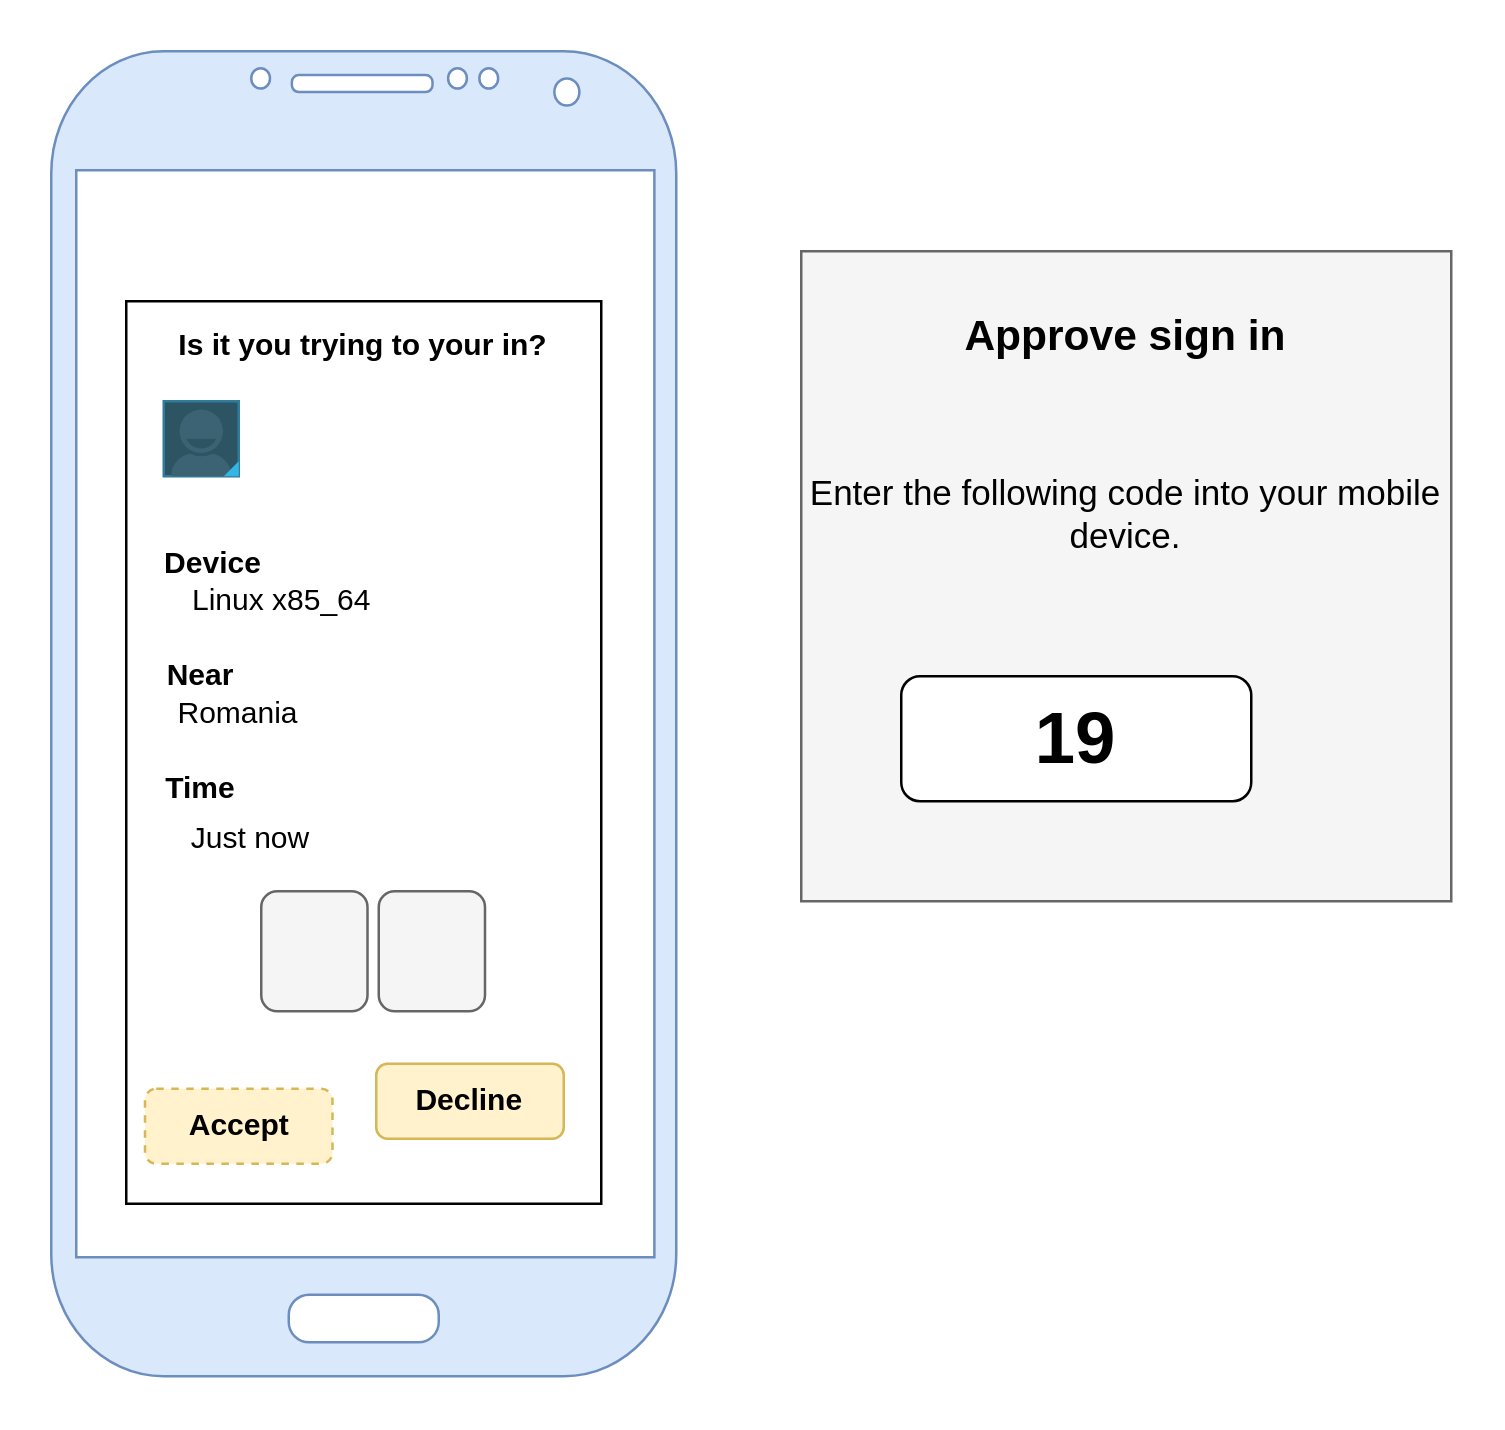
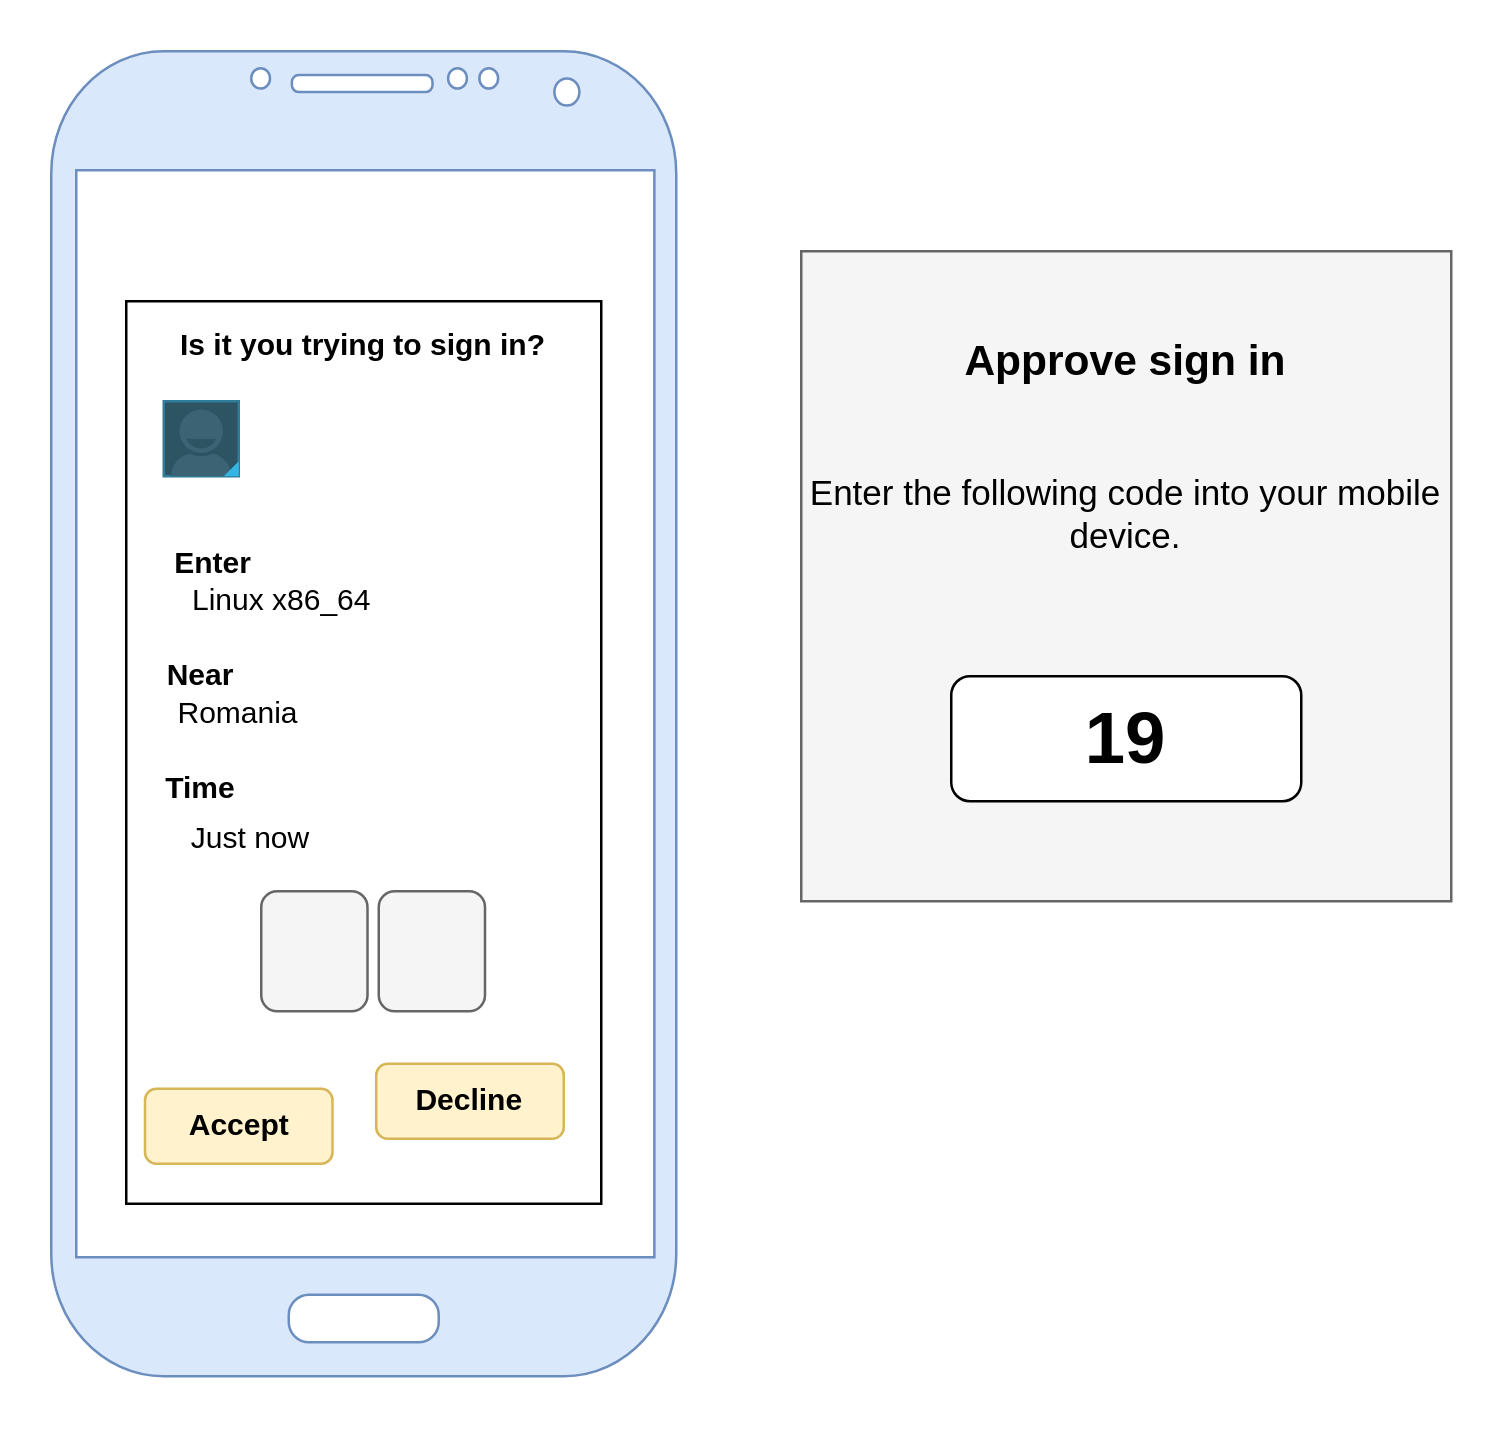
  <mxCell id="0" />
  <mxCell id="1" parent="0" />
  <mxCell id="2" value="" style="whiteSpace=wrap;html=1;aspect=fixed;fillColor=#f5f5f5;strokeColor=#666666;fontColor=#333333;" parent="1" vertex="1"><mxGeometry x="320" y="100" width="260" height="260" as="geometry" /></mxCell>
  <mxCell id="3" value="" style="verticalLabelPosition=bottom;verticalAlign=top;html=1;shadow=0;dashed=0;strokeWidth=1;shape=mxgraph.android.phone2;strokeColor=#6c8ebf;fillColor=#dae8fc;" parent="1" vertex="1"><mxGeometry x="20" y="20" width="250" height="530" as="geometry" /></mxCell>
  <mxCell id="4" value="" style="rounded=0;whiteSpace=wrap;html=1;" parent="1" vertex="1"><mxGeometry x="50" y="120" width="190" height="361" as="geometry" /></mxCell>
  <mxCell id="5" value="" style="verticalLabelPosition=bottom;verticalAlign=top;html=1;shadow=0;dashed=0;strokeWidth=1;shape=mxgraph.android.contact_badge_focused;sketch=0;" parent="1" vertex="1"><mxGeometry x="65" y="160" width="30" height="30" as="geometry" /></mxCell>
- <mxCell id="6" value="&lt;b&gt;Is it you trying to your in?&lt;/b&gt;&lt;div&gt;&lt;br&gt;&lt;/div&gt;" style="text;html=1;align=center;verticalAlign=middle;whiteSpace=wrap;rounded=0;" parent="1" vertex="1"><mxGeometry x="65" y="130" width="160" height="30" as="geometry" /></mxCell>
- <mxCell id="7" value="&lt;b&gt;Device&lt;/b&gt;" style="text;html=1;align=center;verticalAlign=middle;whiteSpace=wrap;rounded=0;" parent="1" vertex="1"><mxGeometry x="55" y="210" width="60" height="30" as="geometry" /></mxCell>
- <mxCell id="8" value="Linux x85_64" style="text;html=1;align=center;verticalAlign=middle;whiteSpace=wrap;rounded=0;" parent="1" vertex="1"><mxGeometry x="65" y="225" width="95" height="30" as="geometry" /></mxCell>
+ <mxCell id="6" value="&lt;b&gt;Is it you trying to sign in?&lt;/b&gt;&lt;div&gt;&lt;br&gt;&lt;/div&gt;" style="text;html=1;align=center;verticalAlign=middle;whiteSpace=wrap;rounded=0;" parent="1" vertex="1"><mxGeometry x="65" y="130" width="160" height="30" as="geometry" /></mxCell>
+ <mxCell id="7" value="&lt;b&gt;Enter&lt;/b&gt;" style="text;html=1;align=center;verticalAlign=middle;whiteSpace=wrap;rounded=0;" parent="1" vertex="1"><mxGeometry x="55" y="210" width="60" height="30" as="geometry" /></mxCell>
+ <mxCell id="8" value="Linux x86_64" style="text;html=1;align=center;verticalAlign=middle;whiteSpace=wrap;rounded=0;" parent="1" vertex="1"><mxGeometry x="65" y="225" width="95" height="30" as="geometry" /></mxCell>
  <mxCell id="9" value="&lt;b&gt;Near&lt;/b&gt;" style="text;html=1;align=center;verticalAlign=middle;whiteSpace=wrap;rounded=0;" parent="1" vertex="1"><mxGeometry x="50" y="255" width="60" height="30" as="geometry" /></mxCell>
  <mxCell id="10" value="Romania" style="text;html=1;align=center;verticalAlign=middle;whiteSpace=wrap;rounded=0;" parent="1" vertex="1"><mxGeometry x="65" y="270" width="60" height="30" as="geometry" /></mxCell>
  <mxCell id="11" value="&lt;b&gt;Time&lt;/b&gt;" style="text;html=1;align=center;verticalAlign=middle;whiteSpace=wrap;rounded=0;" parent="1" vertex="1"><mxGeometry x="50" y="300" width="60" height="30" as="geometry" /></mxCell>
  <mxCell id="12" value="Just now" style="text;html=1;align=center;verticalAlign=middle;whiteSpace=wrap;rounded=0;" parent="1" vertex="1"><mxGeometry x="70" y="320" width="60" height="30" as="geometry" /></mxCell>
- <mxCell id="13" value="&lt;b&gt;Accept&lt;/b&gt;" style="rounded=1;whiteSpace=wrap;html=1;fillColor=#fff2cc;strokeColor=#d6b656;dashed=1;" parent="1" vertex="1"><mxGeometry x="57.5" y="435" width="75" height="30" as="geometry" /></mxCell>
+ <mxCell id="13" value="&lt;b&gt;Accept&lt;/b&gt;" style="rounded=1;whiteSpace=wrap;html=1;fillColor=#fff2cc;strokeColor=#d6b656;" parent="1" vertex="1"><mxGeometry x="57.5" y="435" width="75" height="30" as="geometry" /></mxCell>
  <mxCell id="14" value="&lt;b&gt;Decline&lt;/b&gt;" style="rounded=1;whiteSpace=wrap;html=1;fillColor=#fff2cc;strokeColor=#d6b656;" parent="1" vertex="1"><mxGeometry x="150" y="425" width="75" height="30" as="geometry" /></mxCell>
- <mxCell id="15" value="&lt;b&gt;&lt;font style=&quot;font-size: 17px;&quot;&gt;Approve sign in&lt;/font&gt;&lt;/b&gt;" style="text;html=1;align=center;verticalAlign=middle;whiteSpace=wrap;rounded=0;" parent="1" vertex="1"><mxGeometry x="380" y="120" width="140" height="30" as="geometry" /></mxCell>
+ <mxCell id="15" value="&lt;b&gt;&lt;font style=&quot;font-size: 17px;&quot;&gt;Approve sign in&lt;/font&gt;&lt;/b&gt;" style="text;html=1;align=center;verticalAlign=middle;whiteSpace=wrap;rounded=0;" parent="1" vertex="1"><mxGeometry x="380" y="130" width="140" height="30" as="geometry" /></mxCell>
  <mxCell id="16" value="&lt;font style=&quot;font-size: 14px;&quot;&gt;Enter the following code into your mobile device.&lt;/font&gt;" style="text;html=1;align=center;verticalAlign=middle;whiteSpace=wrap;rounded=0;" parent="1" vertex="1"><mxGeometry x="320" y="190" width="260" height="30" as="geometry" /></mxCell>
- <mxCell id="17" value="&lt;span style=&quot;font-size: 29px;&quot;&gt;&lt;b&gt;19&lt;/b&gt;&lt;/span&gt;" style="rounded=1;whiteSpace=wrap;html=1;" parent="1" vertex="1"><mxGeometry x="360" y="270" width="140" height="50" as="geometry" /></mxCell>
+ <mxCell id="17" value="&lt;span style=&quot;font-size: 29px;&quot;&gt;&lt;b&gt;19&lt;/b&gt;&lt;/span&gt;" style="rounded=1;whiteSpace=wrap;html=1;" parent="1" vertex="1"><mxGeometry x="380" y="270" width="140" height="50" as="geometry" /></mxCell>
  <mxCell id="18" value="" style="rounded=1;whiteSpace=wrap;html=1;fillColor=#f5f5f5;fontColor=#333333;strokeColor=#666666;" parent="1" vertex="1"><mxGeometry x="104" y="356" width="42.5" height="48" as="geometry" /></mxCell>
  <mxCell id="19" value="" style="rounded=1;whiteSpace=wrap;html=1;fillColor=#f5f5f5;fontColor=#333333;strokeColor=#666666;" parent="1" vertex="1"><mxGeometry x="151" y="356" width="42.5" height="48" as="geometry" /></mxCell>
